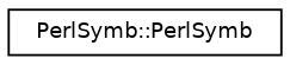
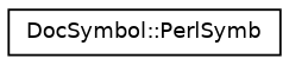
  digraph {
    rankdir=LR
-   n1 [color=black fillcolor=white fontname=Helvetica fontsize=10 height=0.2 label="PerlSymb::PerlSymb" shape=record style=filled width=0.4]
+   n1 [color=black fillcolor=white fontname=Helvetica fontsize=10 height=0.2 label="DocSymbol::PerlSymb" shape=record style=filled width=0.4]
  }
